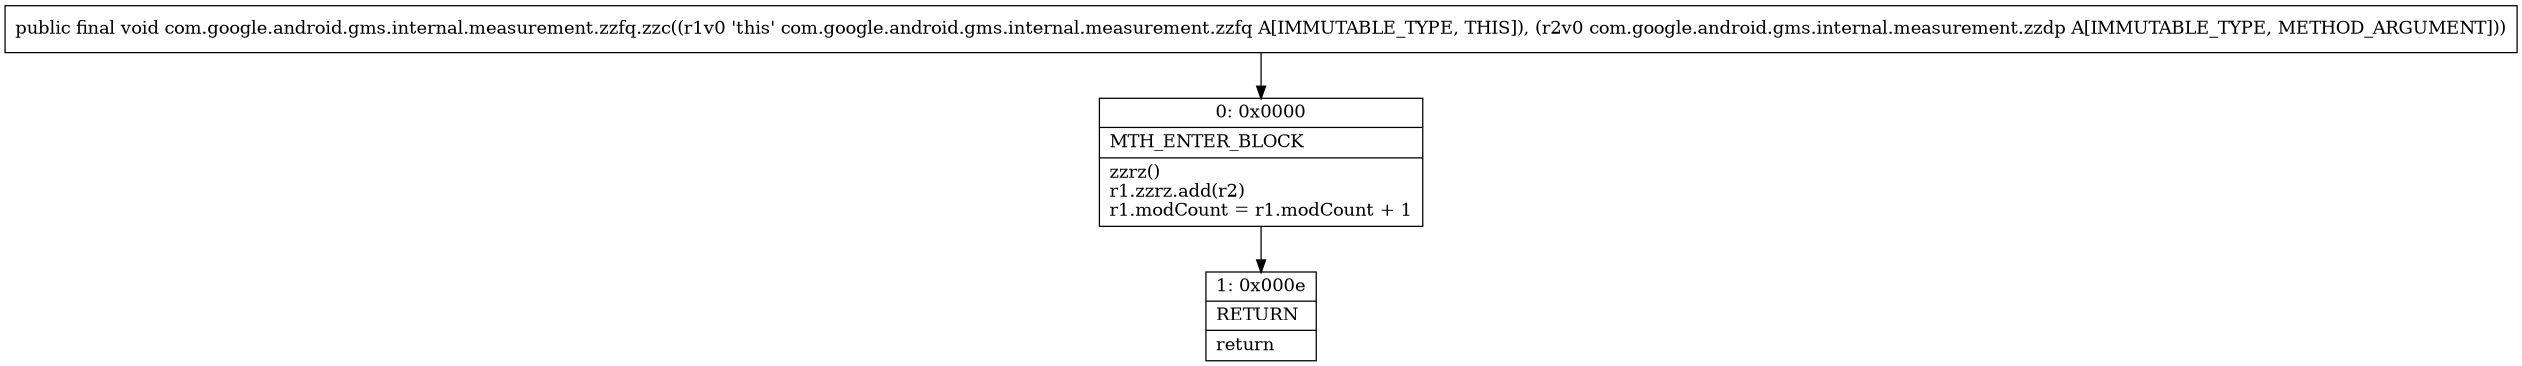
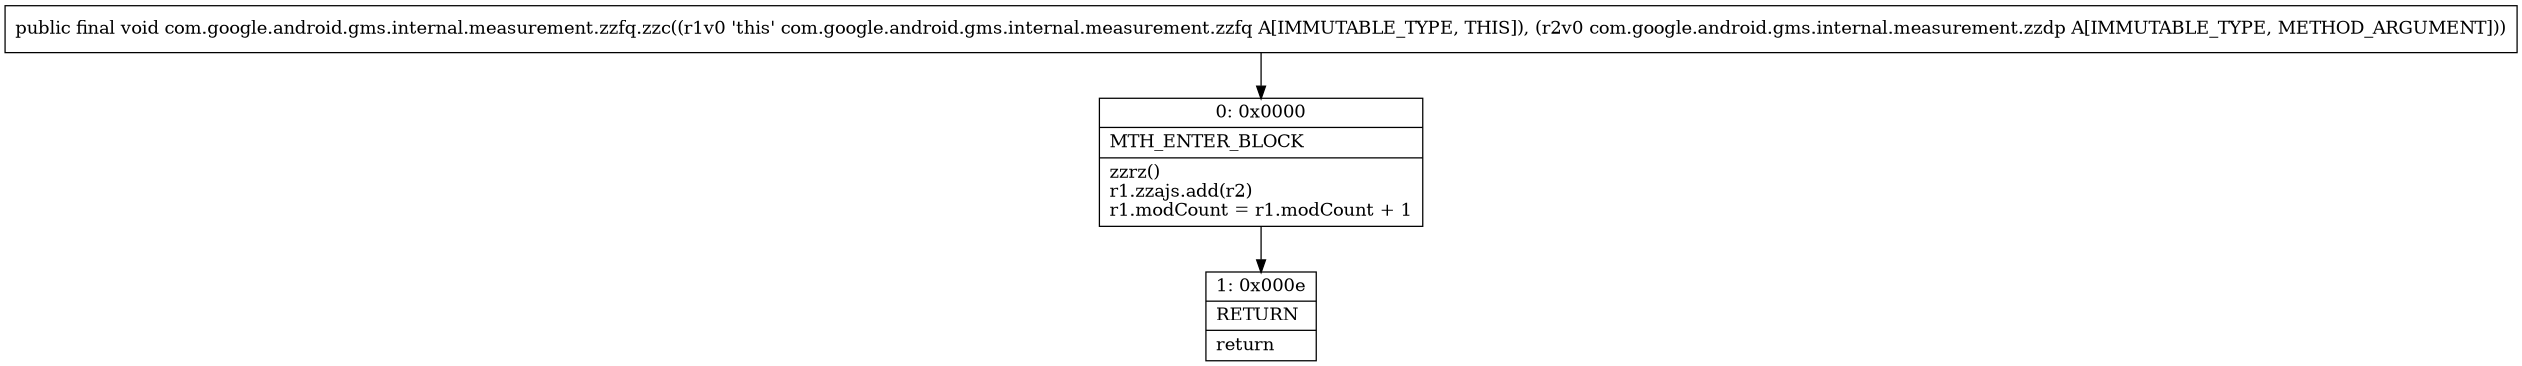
  digraph {
    node [shape=record]
-   n1 [label="{0\:\ 0x0000|MTH_ENTER_BLOCK\l|zzrz()\lr1.zzrz.add(r2)\lr1.modCount = r1.modCount + 1\l}"]
+   n1 [label="{0\:\ 0x0000|MTH_ENTER_BLOCK\l|zzrz()\lr1.zzajs.add(r2)\lr1.modCount = r1.modCount + 1\l}"]
    n2 [label="{1\:\ 0x000e|RETURN\l|return\l}"]
    n3 [label="{public final void com.google.android.gms.internal.measurement.zzfq.zzc((r1v0 'this' com.google.android.gms.internal.measurement.zzfq A[IMMUTABLE_TYPE, THIS]), (r2v0 com.google.android.gms.internal.measurement.zzdp A[IMMUTABLE_TYPE, METHOD_ARGUMENT])) }"]
    n1 -> n2
    n3 -> n1
  }
